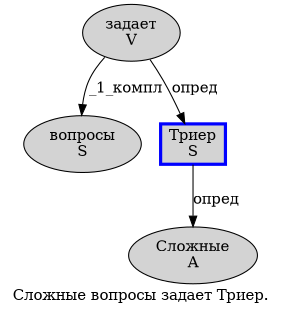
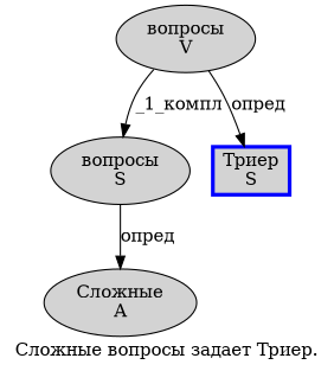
  digraph {
    label="Сложные вопросы задает Триер."
    node [fillcolor=lightgray penwidth=1 shape=ellipse style=filled]
    n1 [label="Сложные\nA"]
    n2 [label="вопросы\nS"]
-   n3 [label="задает\nV"]
+   n3 [label="вопросы\nV"]
    n4 [color=blue label="Триер\nS" penwidth=3 shape=box]
-   n4 -> n1 [label="опред"]
+   n2 -> n1 [label="опред"]
    n3 -> n2 [label="_1_компл"]
    n3 -> n4 [label="опред"]
  }
